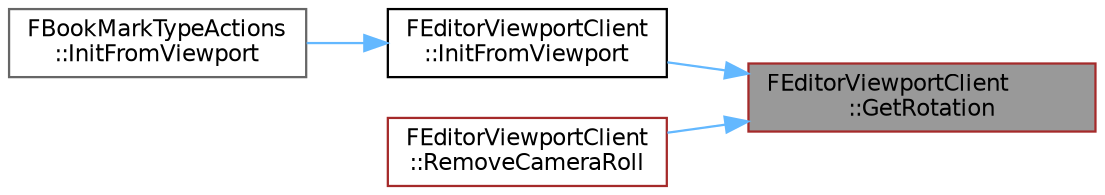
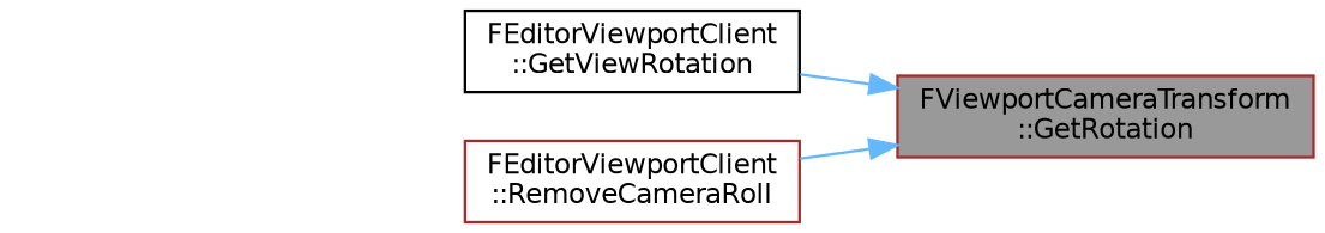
  digraph {
    rankdir=RL
    node [color=brown fillcolor=white fontname=Helvetica fontsize=10 shape=box style=filled]
    edge [color=steelblue1 dir=back fontname=Helvetica fontsize=10 labelfontname=Helvetica labelfontsize=10 style=solid]
-   n1 [fillcolor=grey60 fontcolor=black height=0.2 label="FEditorViewportClient\l::GetRotation" width=0.4]
-   n2 [color=black height=0.2 label="FEditorViewportClient\l::InitFromViewport" width=0.4]
+   n1 [fillcolor=grey60 fontcolor=black height=0.2 label="FViewportCameraTransform\l::GetRotation" width=0.4]
+   n2 [color=black height=0.2 label="FEditorViewportClient\l::GetViewRotation" width=0.4]
    n3 [height=0.2 label="FEditorViewportClient\l::RemoveCameraRoll" width=0.4]
-   n4 [color=gray40 height=0.2 label="FBookMarkTypeActions\l::InitFromViewport" width=0.4]
    n1 -> n2
    n1 -> n3
-   n2 -> n4
  }
